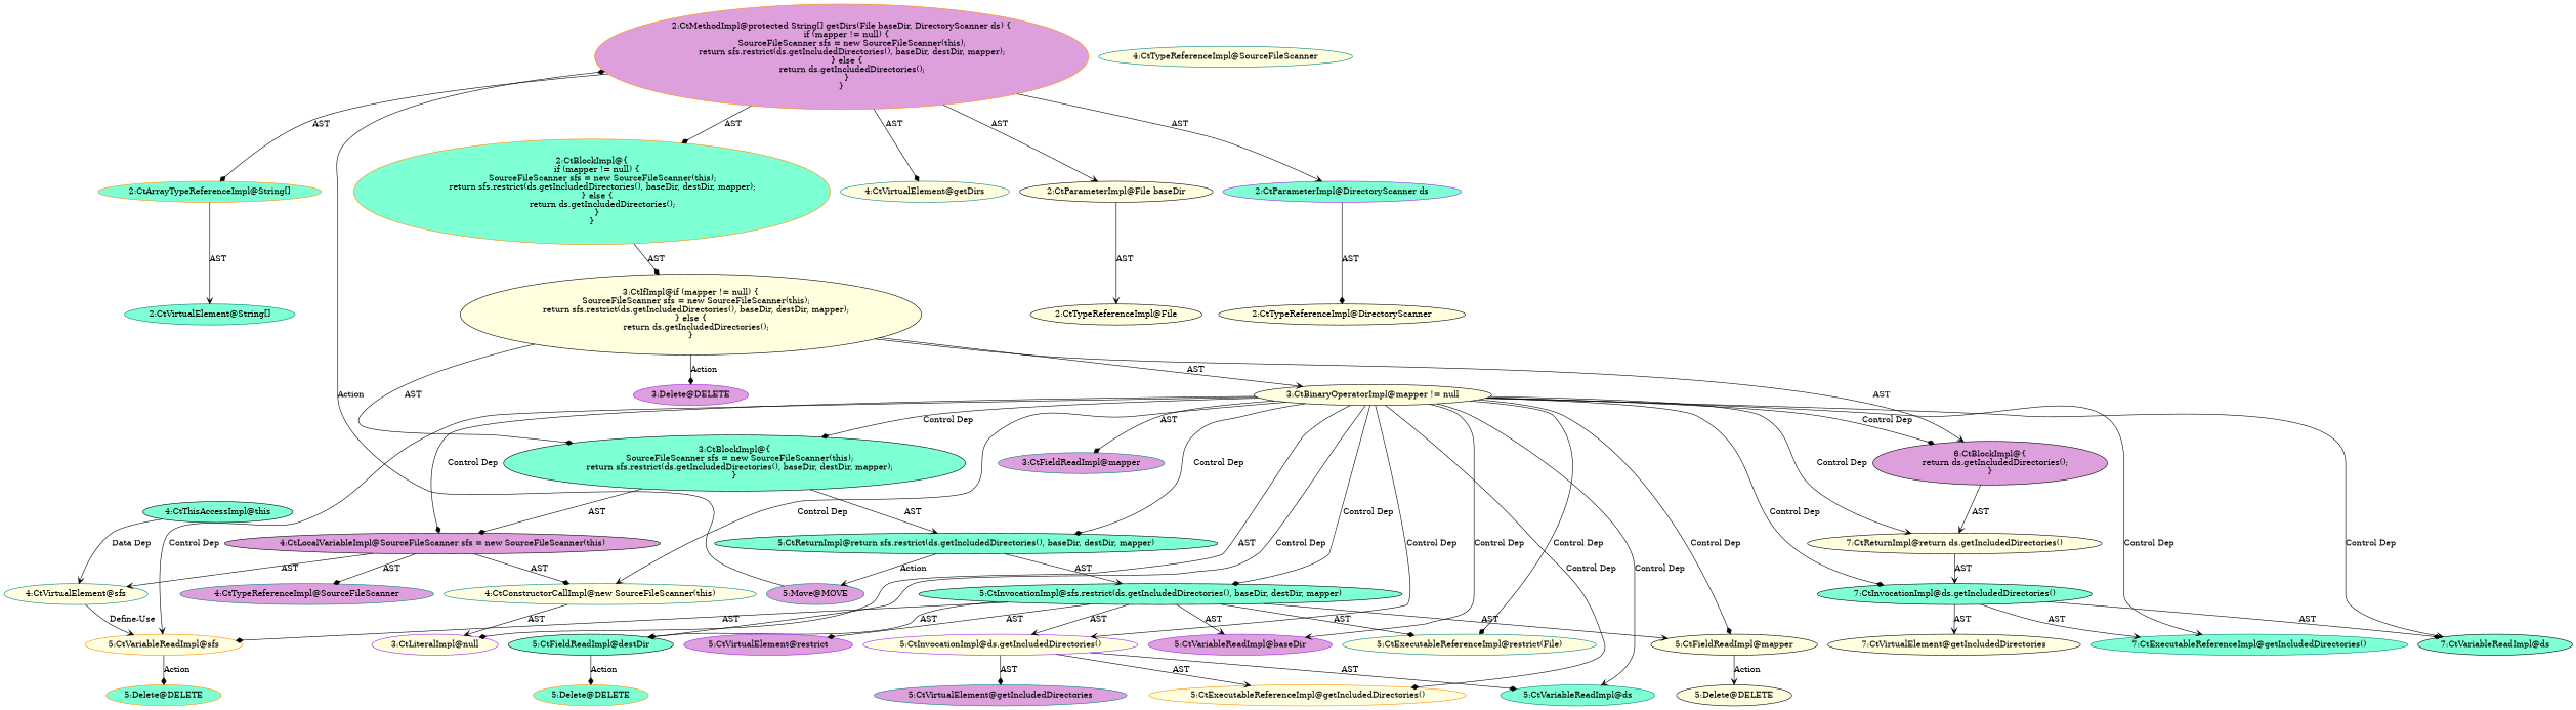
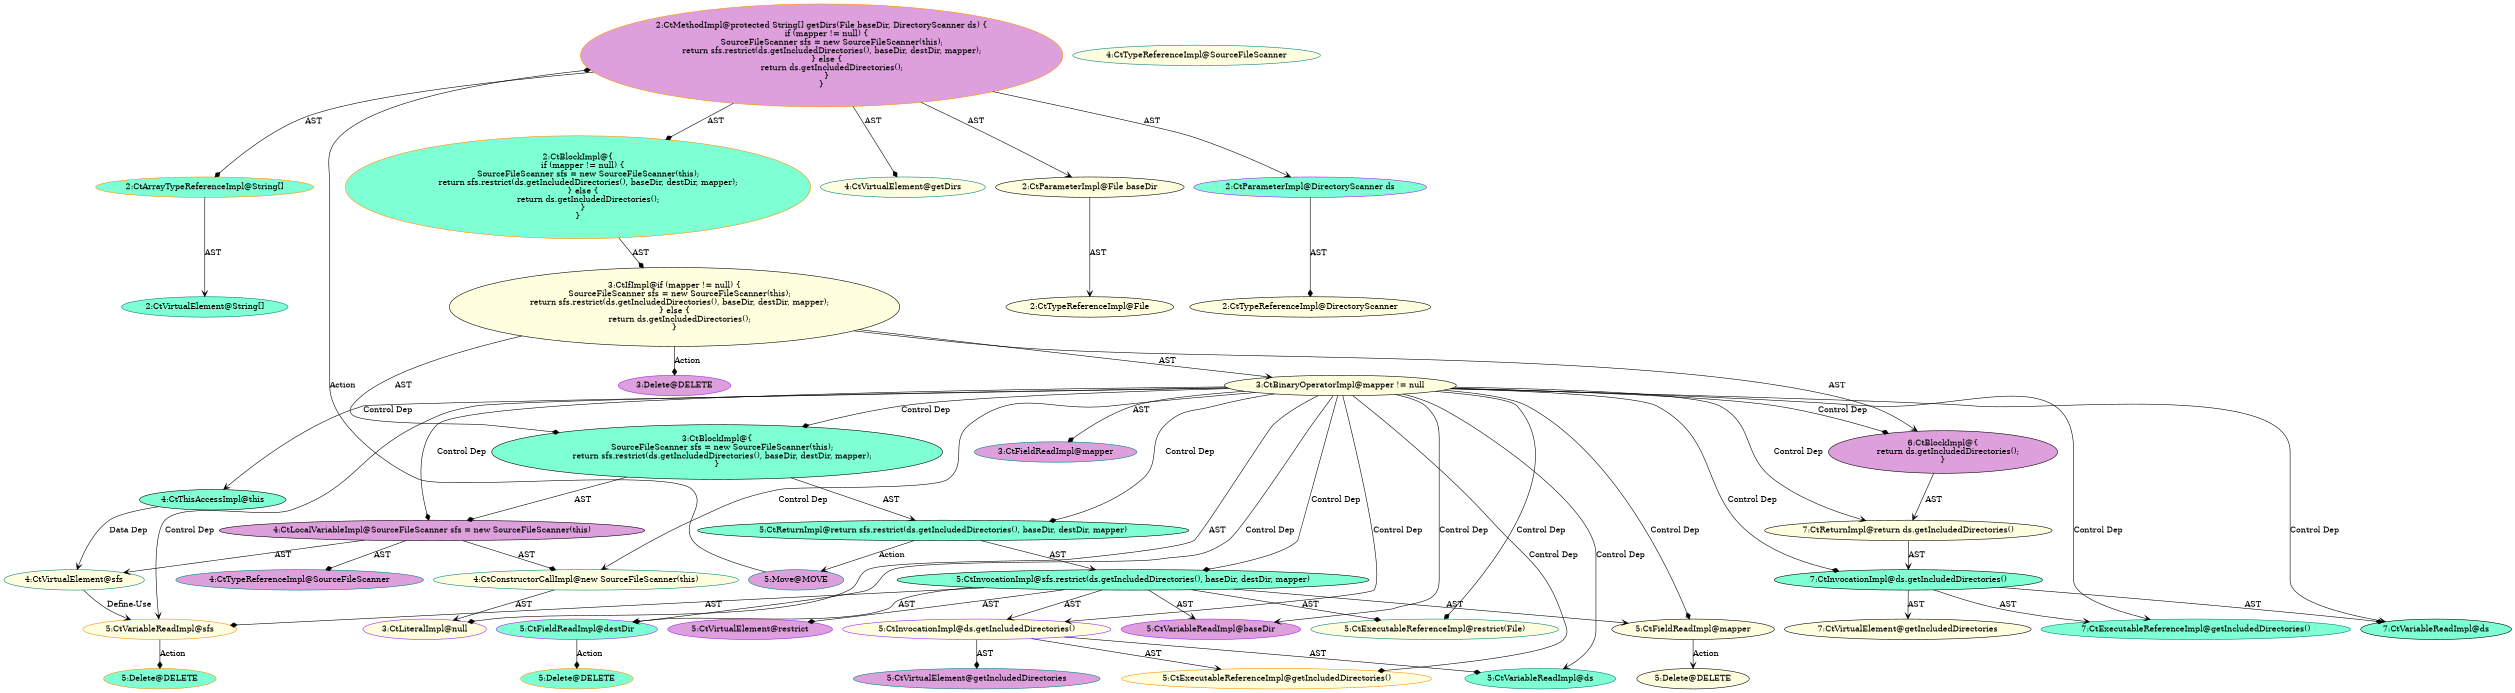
  digraph {
    node [color=black fillcolor=lightyellow shape=ellipse style=filled]
    edge [arrowhead=vee]
    n1 [color=teal fillcolor=aquamarine label="2:CtVirtualElement@String[]"]
    n2 [color=darkorange fillcolor=aquamarine label="2:CtArrayTypeReferenceImpl@String[]"]
    n3 [color=teal label="4:CtVirtualElement@getDirs"]
    n4 [label="2:CtParameterImpl@File baseDir"]
    n5 [label="2:CtTypeReferenceImpl@File"]
    n6 [color=purple fillcolor=aquamarine label="2:CtParameterImpl@DirectoryScanner ds"]
    n7 [label="2:CtTypeReferenceImpl@DirectoryScanner"]
    n8 [color=teal fillcolor=plum label="3:CtFieldReadImpl@mapper"]
    n9 [color=purple label="3:CtLiteralImpl@null"]
    n10 [label="3:CtBinaryOperatorImpl@mapper != null"]
    n11 [fillcolor=aquamarine label="4:CtThisAccessImpl@this"]
    n12 [color=teal label="4:CtConstructorCallImpl@new SourceFileScanner(this)"]
    n13 [fillcolor=plum label="4:CtLocalVariableImpl@SourceFileScanner sfs = new SourceFileScanner(this)"]
    n14 [color=teal label="5:CtExecutableReferenceImpl@restrict(File)"]
    n15 [color=darkorange label="5:CtVariableReadImpl@sfs"]
    n16 [color=darkorange label="5:CtExecutableReferenceImpl@getIncludedDirectories()"]
    n17 [color=teal fillcolor=aquamarine label="5:CtVariableReadImpl@ds"]
    n18 [color=purple label="5:CtInvocationImpl@ds.getIncludedDirectories()"]
    n19 [color=purple fillcolor=plum label="5:CtVariableReadImpl@baseDir"]
-   n20 [fillcolor=aquamarine label="5:CtFieldReadImpl@destDir"]
+   n20 [color=purple fillcolor=aquamarine label="5:CtFieldReadImpl@destDir"]
    n21 [label="5:CtFieldReadImpl@mapper"]
    n22 [fillcolor=aquamarine label="5:CtInvocationImpl@sfs.restrict(ds.getIncludedDirectories(), baseDir, destDir, mapper)"]
    n23 [fillcolor=aquamarine label="5:CtReturnImpl@return sfs.restrict(ds.getIncludedDirectories(), baseDir, destDir, mapper)"]
    n24 [fillcolor=aquamarine label="3:CtBlockImpl@\{\n    SourceFileScanner sfs = new SourceFileScanner(this);\n    return sfs.restrict(ds.getIncludedDirectories(), baseDir, destDir, mapper);\n\}"]
    n25 [color=teal fillcolor=aquamarine label="7:CtExecutableReferenceImpl@getIncludedDirectories()"]
    n26 [fillcolor=aquamarine label="7:CtVariableReadImpl@ds"]
    n27 [fillcolor=aquamarine label="7:CtInvocationImpl@ds.getIncludedDirectories()"]
    n28 [label="7:CtReturnImpl@return ds.getIncludedDirectories()"]
    n29 [fillcolor=plum label="6:CtBlockImpl@\{\n    return ds.getIncludedDirectories();\n\}"]
    n30 [color=teal label="4:CtVirtualElement@sfs"]
    n31 [color=teal fillcolor=plum label="4:CtTypeReferenceImpl@SourceFileScanner"]
    n32 [color=darkorange fillcolor=aquamarine label="5:Delete@DELETE"]
    n33 [color=teal fillcolor=plum label="5:CtVirtualElement@getIncludedDirectories"]
    n34 [color=darkorange fillcolor=aquamarine label="5:Delete@DELETE"]
    n35 [label="5:Delete@DELETE"]
    n36 [color=purple fillcolor=plum label="5:CtVirtualElement@restrict"]
    n37 [color=teal fillcolor=plum label="5:Move@MOVE"]
    n38 [label="7:CtVirtualElement@getIncludedDirectories"]
    n39 [color=teal label="4:CtTypeReferenceImpl@SourceFileScanner"]
    n40 [color=darkorange fillcolor=plum label="2:CtMethodImpl@protected String[] getDirs(File baseDir, DirectoryScanner ds) \{\n    if (mapper != null) \{\n        SourceFileScanner sfs = new SourceFileScanner(this);\n        return sfs.restrict(ds.getIncludedDirectories(), baseDir, destDir, mapper);\n    \} else \{\n        return ds.getIncludedDirectories();\n    \}\n\}"]
    n41 [label="3:CtIfImpl@if (mapper != null) \{\n    SourceFileScanner sfs = new SourceFileScanner(this);\n    return sfs.restrict(ds.getIncludedDirectories(), baseDir, destDir, mapper);\n\} else \{\n    return ds.getIncludedDirectories();\n\}"]
    n42 [color=purple fillcolor=plum label="3:Delete@DELETE"]
    n43 [color=darkorange fillcolor=aquamarine label="2:CtBlockImpl@\{\n    if (mapper != null) \{\n        SourceFileScanner sfs = new SourceFileScanner(this);\n        return sfs.restrict(ds.getIncludedDirectories(), baseDir, destDir, mapper);\n    \} else \{\n        return ds.getIncludedDirectories();\n    \}\n\}"]
    n2 -> n1 [label=AST]
    n4 -> n5 [label=AST]
    n6 -> n7 [arrowhead=diamond label=AST]
    n10 -> n8 [arrowhead=diamond label=AST]
    n10 -> n9 [arrowhead=diamond label=AST]
+   n10 -> n11 [label="Control Dep"]
    n10 -> n12 [label="Control Dep"]
    n10 -> n13 [arrowhead=diamond label="Control Dep"]
    n10 -> n14 [arrowhead=diamond label="Control Dep"]
    n10 -> n15 [label="Control Dep"]
    n10 -> n16 [arrowhead=diamond label="Control Dep"]
    n10 -> n17 [label="Control Dep"]
    n10 -> n18 [label="Control Dep"]
    n10 -> n19 [label="Control Dep"]
    n10 -> n20 [arrowhead=diamond label="Control Dep"]
    n10 -> n21 [arrowhead=diamond label="Control Dep"]
    n10 -> n22 [arrowhead=diamond label="Control Dep"]
    n10 -> n23 [arrowhead=diamond label="Control Dep"]
    n10 -> n24 [arrowhead=diamond label="Control Dep"]
    n10 -> n25 [label="Control Dep"]
    n10 -> n26 [label="Control Dep"]
    n10 -> n27 [arrowhead=diamond label="Control Dep"]
    n10 -> n28 [label="Control Dep"]
    n10 -> n29 [arrowhead=diamond label="Control Dep"]
    n11 -> n30 [label="Data Dep"]
    n12 -> n9 [label=AST]
    n13 -> n12 [arrowhead=diamond label=AST]
    n13 -> n30 [label=AST]
    n13 -> n31 [arrowhead=diamond label=AST]
    n15 -> n32 [arrowhead=diamond label=Action]
    n18 -> n16 [label=AST]
    n18 -> n17 [arrowhead=diamond label=AST]
    n18 -> n33 [arrowhead=diamond label=AST]
    n20 -> n34 [arrowhead=diamond label=Action]
    n21 -> n35 [label=Action]
    n22 -> n14 [arrowhead=diamond label=AST]
    n22 -> n15 [arrowhead=diamond label=AST]
    n22 -> n18 [label=AST]
    n22 -> n19 [label=AST]
    n22 -> n20 [label=AST]
    n22 -> n21 [label=AST]
    n22 -> n36 [arrowhead=diamond label=AST]
    n23 -> n22 [label=AST]
    n23 -> n37 [label=Action]
    n24 -> n13 [arrowhead=diamond label=AST]
    n24 -> n23 [label=AST]
    n27 -> n25 [label=AST]
    n27 -> n26 [arrowhead=diamond label=AST]
    n27 -> n38 [label=AST]
    n28 -> n27 [label=AST]
    n29 -> n28 [label=AST]
    n30 -> n15 [label="Define-Use"]
    n37 -> n40 [arrowhead=diamond label=Action]
    n40 -> n2 [arrowhead=diamond label=AST]
    n40 -> n3 [arrowhead=diamond label=AST]
    n40 -> n4 [label=AST]
    n40 -> n6 [label=AST]
    n40 -> n43 [arrowhead=diamond label=AST]
    n41 -> n10 [label=AST]
    n41 -> n24 [arrowhead=diamond label=AST]
    n41 -> n29 [label=AST]
    n41 -> n42 [arrowhead=diamond label=Action]
    n43 -> n41 [arrowhead=diamond label=AST]
  }
